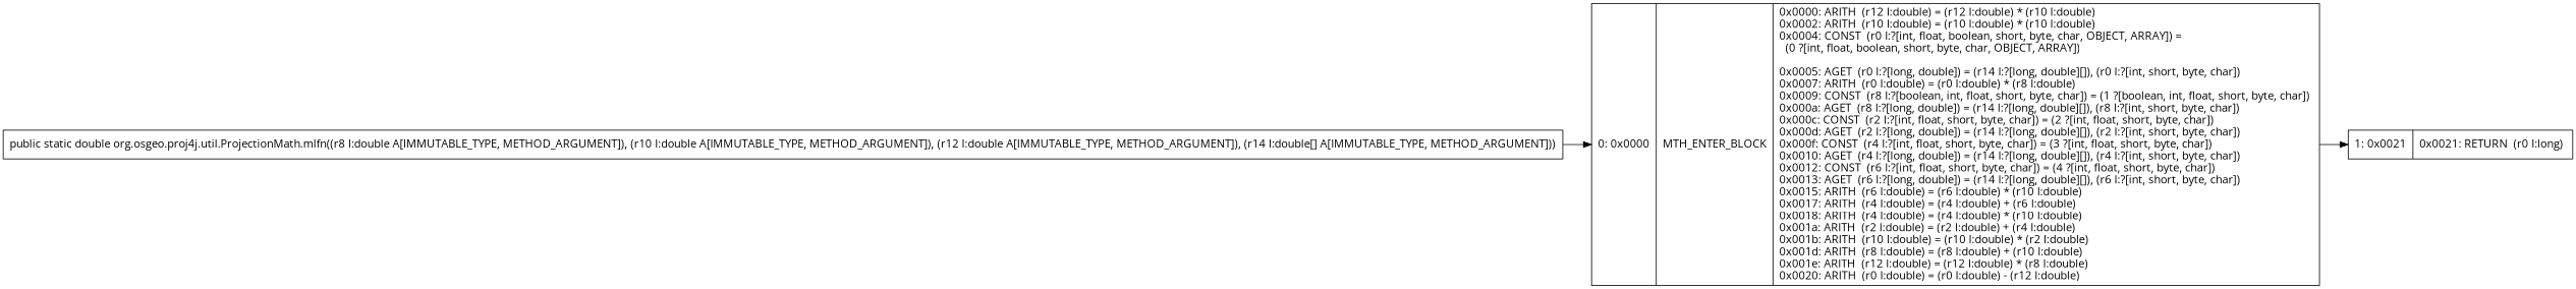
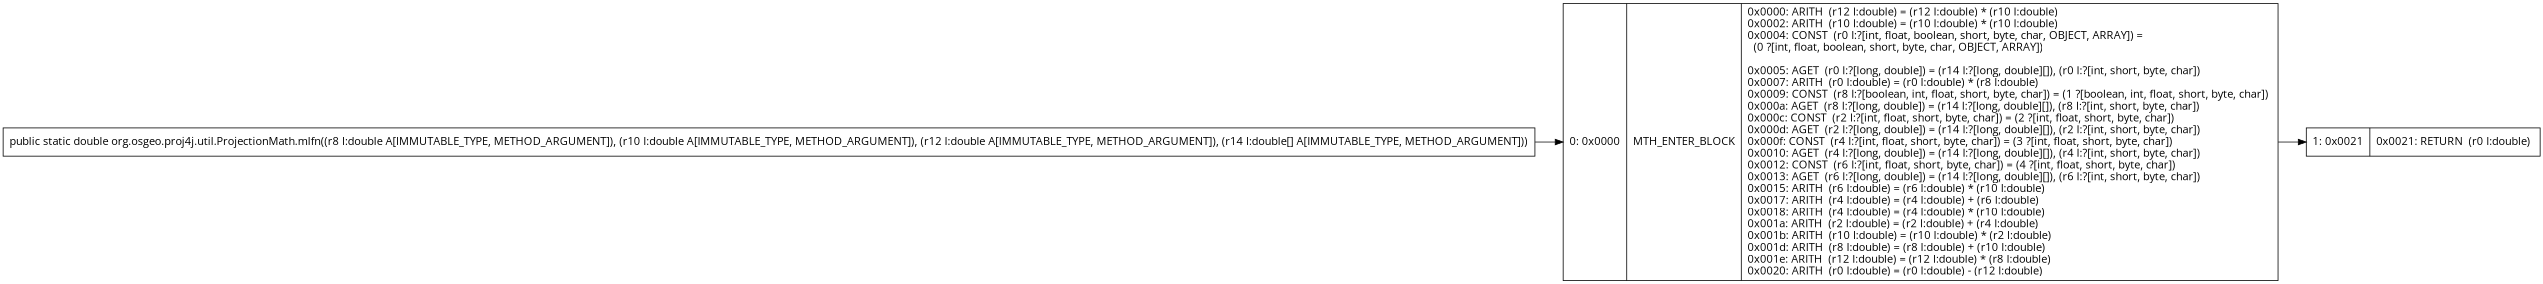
  digraph {
    rankdir=LR
    fontname="Open Sans"
    node [shape=record fontname="Open Sans"]
    edge [fontname="Open Sans"]
    n1 [label="{0\:\ 0x0000|MTH_ENTER_BLOCK\l|0x0000: ARITH  (r12 I:double) = (r12 I:double) * (r10 I:double) \l0x0002: ARITH  (r10 I:double) = (r10 I:double) * (r10 I:double) \l0x0004: CONST  (r0 I:?[int, float, boolean, short, byte, char, OBJECT, ARRAY]) = \l  (0 ?[int, float, boolean, short, byte, char, OBJECT, ARRAY])\l \l0x0005: AGET  (r0 I:?[long, double]) = (r14 I:?[long, double][]), (r0 I:?[int, short, byte, char]) \l0x0007: ARITH  (r0 I:double) = (r0 I:double) * (r8 I:double) \l0x0009: CONST  (r8 I:?[boolean, int, float, short, byte, char]) = (1 ?[boolean, int, float, short, byte, char]) \l0x000a: AGET  (r8 I:?[long, double]) = (r14 I:?[long, double][]), (r8 I:?[int, short, byte, char]) \l0x000c: CONST  (r2 I:?[int, float, short, byte, char]) = (2 ?[int, float, short, byte, char]) \l0x000d: AGET  (r2 I:?[long, double]) = (r14 I:?[long, double][]), (r2 I:?[int, short, byte, char]) \l0x000f: CONST  (r4 I:?[int, float, short, byte, char]) = (3 ?[int, float, short, byte, char]) \l0x0010: AGET  (r4 I:?[long, double]) = (r14 I:?[long, double][]), (r4 I:?[int, short, byte, char]) \l0x0012: CONST  (r6 I:?[int, float, short, byte, char]) = (4 ?[int, float, short, byte, char]) \l0x0013: AGET  (r6 I:?[long, double]) = (r14 I:?[long, double][]), (r6 I:?[int, short, byte, char]) \l0x0015: ARITH  (r6 I:double) = (r6 I:double) * (r10 I:double) \l0x0017: ARITH  (r4 I:double) = (r4 I:double) + (r6 I:double) \l0x0018: ARITH  (r4 I:double) = (r4 I:double) * (r10 I:double) \l0x001a: ARITH  (r2 I:double) = (r2 I:double) + (r4 I:double) \l0x001b: ARITH  (r10 I:double) = (r10 I:double) * (r2 I:double) \l0x001d: ARITH  (r8 I:double) = (r8 I:double) + (r10 I:double) \l0x001e: ARITH  (r12 I:double) = (r12 I:double) * (r8 I:double) \l0x0020: ARITH  (r0 I:double) = (r0 I:double) \- (r12 I:double) \l}"]
-   n2 [label="{1\:\ 0x0021|0x0021: RETURN  (r0 I:long) \l}"]
+   n2 [label="{1\:\ 0x0021|0x0021: RETURN  (r0 I:double) \l}"]
    n3 [label="{public static double org.osgeo.proj4j.util.ProjectionMath.mlfn((r8 I:double A[IMMUTABLE_TYPE, METHOD_ARGUMENT]), (r10 I:double A[IMMUTABLE_TYPE, METHOD_ARGUMENT]), (r12 I:double A[IMMUTABLE_TYPE, METHOD_ARGUMENT]), (r14 I:double[] A[IMMUTABLE_TYPE, METHOD_ARGUMENT])) }"]
    n1 -> n2
    n3 -> n1
  }
